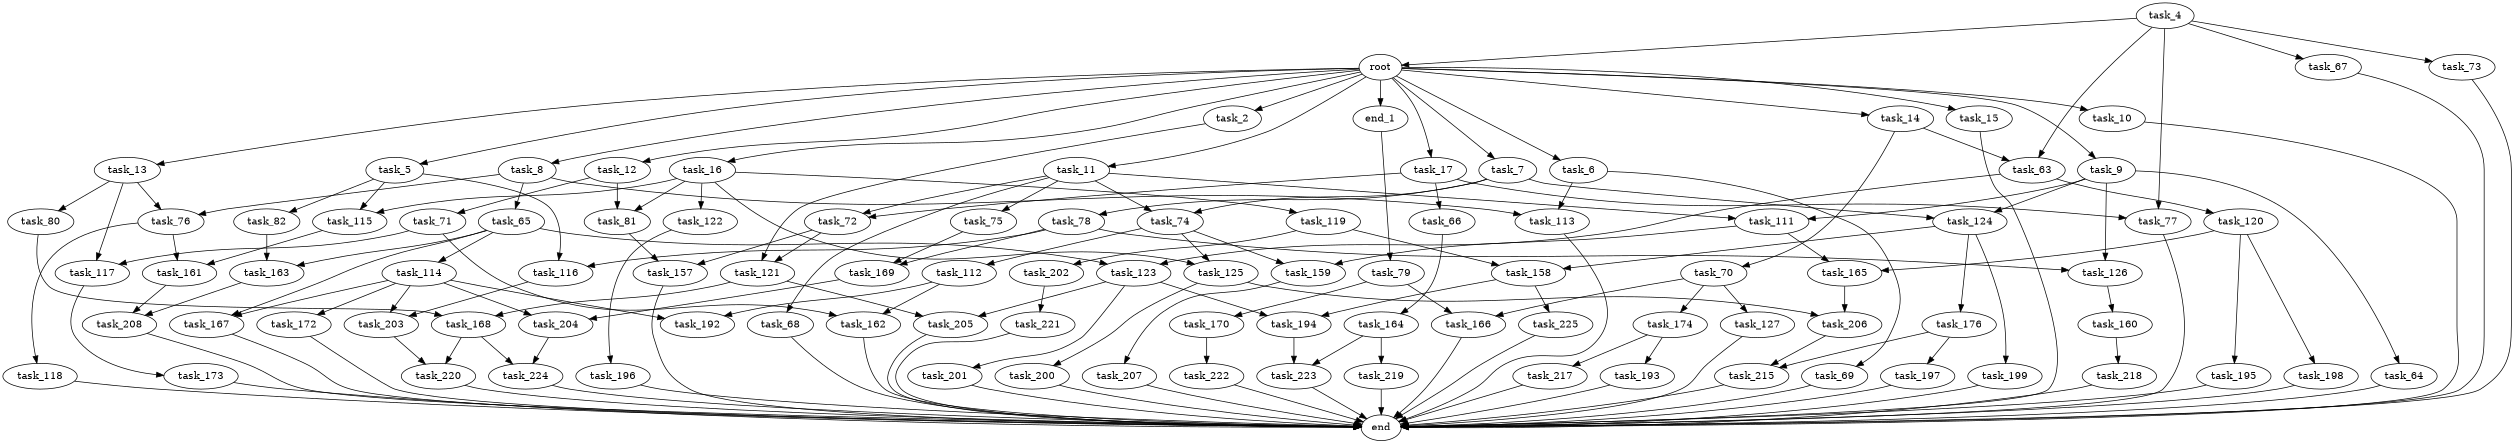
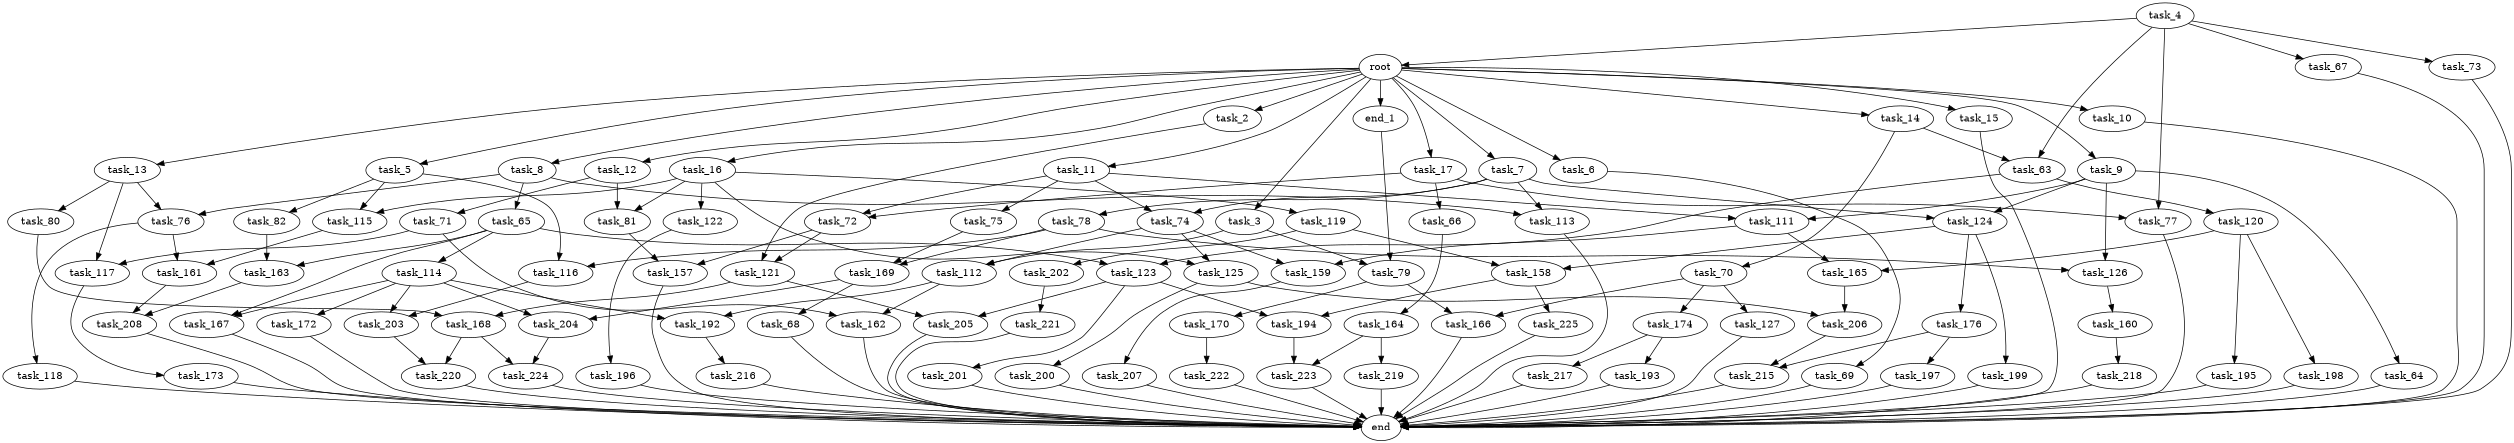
  digraph {
    n1 [label=end_1]
    root
    task_2
+   task_3
    task_5
    task_6
    task_7
    task_8
    task_9
    task_10
    task_11
    task_12
    task_13
    task_14
    task_15
    task_16
    task_17
    task_79
    task_121
    task_112
    task_4
    task_63
    task_67
    task_73
    task_77
    task_82
    task_115
    task_116
    task_69
    task_74
    task_78
    task_113
    task_124
    task_65
    task_76
    task_64
    task_111
    task_126
    end
    task_68
    task_72
    task_75
    task_71
    task_81
    task_80
    task_117
    task_70
    task_119
    task_122
    task_125
    task_66
    task_166
    task_170
    task_168
    task_205
    task_162
    task_192
    task_120
    task_123
    task_163
    task_161
    task_203
    task_159
    task_169
    task_158
    n66 [label=task_176]
    task_199
    task_114
    task_167
    task_118
    task_165
    task_160
    task_157
    task_173
    task_127
    task_174
    task_202
    task_196
    task_200
    task_206
    task_164
    task_195
    task_198
    task_194
    task_201
    task_172
    task_204
    task_208
    task_219
    task_223
    task_193
    task_217
    task_207
    task_222
    task_220
    task_224
+   task_216
    task_225
    task_221
    task_197
    task_215
    task_218
    n1 -> task_79
    root -> n1
    root -> task_2
+   root -> task_3
    root -> task_5
    root -> task_6
    root -> task_7
    root -> task_8
    root -> task_9
    root -> task_10
    root -> task_11
    root -> task_12
    root -> task_13
    root -> task_14
    root -> task_15
    root -> task_16
    root -> task_17
    task_2 -> task_121
+   task_3 -> task_79
+   task_3 -> task_112
    task_5 -> task_82
    task_5 -> task_115
    task_5 -> task_116
    task_6 -> task_69
    task_7 -> task_74
    task_7 -> task_78
-   task_6 -> task_113
+   task_7 -> task_113
    task_7 -> task_124
    task_8 -> task_113
    task_8 -> task_65
    task_8 -> task_76
    task_9 -> task_124
    task_9 -> task_64
    task_9 -> task_111
    task_9 -> task_126
    task_10 -> end
    task_11 -> task_74
    task_11 -> task_111
-   task_11 -> task_68
+   task_169 -> task_68
    task_11 -> task_72
    task_11 -> task_75
    task_12 -> task_71
    task_12 -> task_81
    task_13 -> task_76
    task_13 -> task_80
    task_13 -> task_117
    task_14 -> task_63
    task_14 -> task_70
    task_15 -> end
    task_16 -> task_115
    task_16 -> task_81
    task_16 -> task_119
    task_16 -> task_122
    task_16 -> task_125
    task_17 -> task_77
    task_17 -> task_72
    task_17 -> task_66
    task_79 -> task_166
    task_79 -> task_170
    task_121 -> task_168
    task_121 -> task_205
    task_112 -> task_162
    task_112 -> task_192
    task_4 -> root
    task_4 -> task_63
    task_4 -> task_67
    task_4 -> task_73
    task_4 -> task_77
    task_63 -> task_120
    task_63 -> task_123
    task_67 -> end
    task_73 -> end
    task_77 -> end
    task_82 -> task_163
    task_115 -> task_161
    task_116 -> task_203
    task_69 -> end
    task_74 -> task_112
    task_74 -> task_125
    task_74 -> task_159
    task_78 -> task_116
    task_78 -> task_126
    task_78 -> task_169
    task_113 -> end
    task_124 -> task_158
    task_124 -> n66
    task_124 -> task_199
    task_65 -> task_123
    task_65 -> task_163
    task_65 -> task_114
    task_65 -> task_167
    task_76 -> task_161
    task_76 -> task_118
    task_64 -> end
    task_111 -> task_159
    task_111 -> task_165
    task_126 -> task_160
    task_68 -> end
    task_72 -> task_121
    task_72 -> task_157
    task_75 -> task_169
    task_71 -> task_117
    task_71 -> task_162
    task_81 -> task_157
    task_80 -> task_168
    task_117 -> task_173
    task_70 -> task_166
    task_70 -> task_127
    task_70 -> task_174
    task_119 -> task_158
    task_119 -> task_202
    task_122 -> task_196
    task_125 -> task_200
    task_125 -> task_206
    task_66 -> task_164
    task_166 -> end
    task_170 -> task_222
    task_168 -> task_220
    task_168 -> task_224
    task_205 -> end
    task_162 -> end
+   task_192 -> task_216
    task_120 -> task_165
    task_120 -> task_195
    task_120 -> task_198
    task_123 -> task_205
    task_123 -> task_194
    task_123 -> task_201
    task_163 -> task_208
    task_161 -> task_208
    task_203 -> task_220
    task_159 -> task_207
    task_169 -> task_204
    task_158 -> task_194
    task_158 -> task_225
    n66 -> task_197
    n66 -> task_215
    task_199 -> end
    task_114 -> task_192
    task_114 -> task_203
    task_114 -> task_167
    task_114 -> task_172
    task_114 -> task_204
    task_167 -> end
    task_118 -> end
    task_165 -> task_206
    task_160 -> task_218
    task_157 -> end
    task_173 -> end
    task_127 -> end
    task_174 -> task_193
    task_174 -> task_217
    task_202 -> task_221
    task_196 -> end
    task_200 -> end
    task_206 -> task_215
    task_164 -> task_219
    task_164 -> task_223
    task_195 -> end
    task_198 -> end
    task_194 -> task_223
    task_201 -> end
    task_172 -> end
    task_204 -> task_224
    task_208 -> end
    task_219 -> end
    task_223 -> end
    task_193 -> end
    task_217 -> end
    task_207 -> end
    task_222 -> end
    task_220 -> end
    task_224 -> end
+   task_216 -> end
    task_225 -> end
    task_221 -> end
    task_197 -> end
    task_215 -> end
    task_218 -> end
  }
